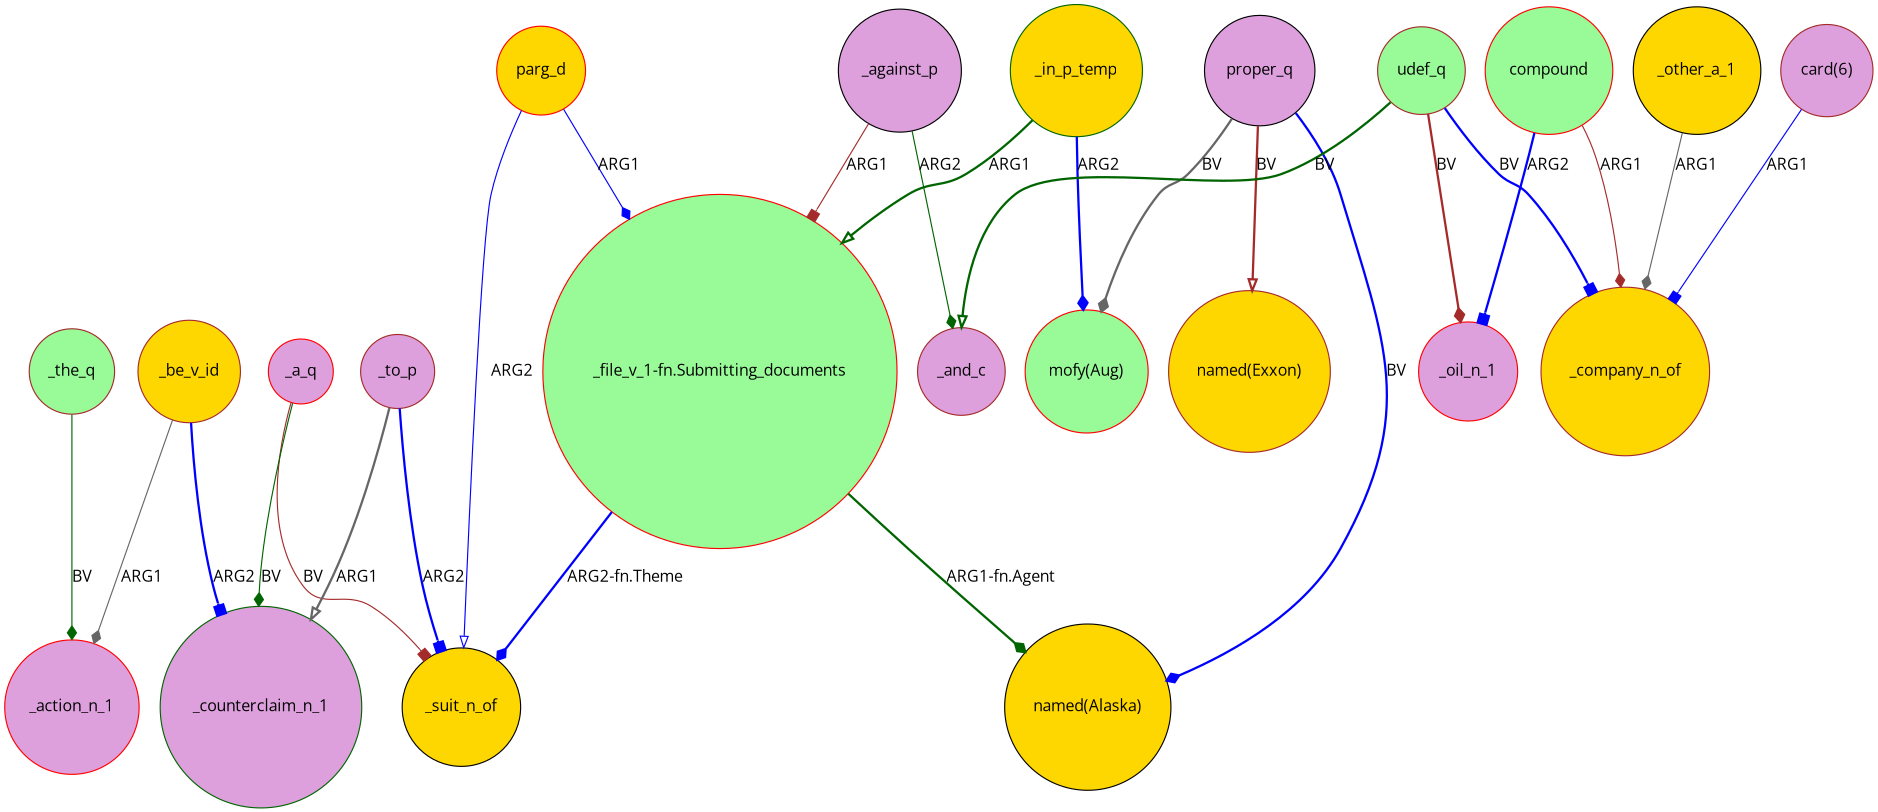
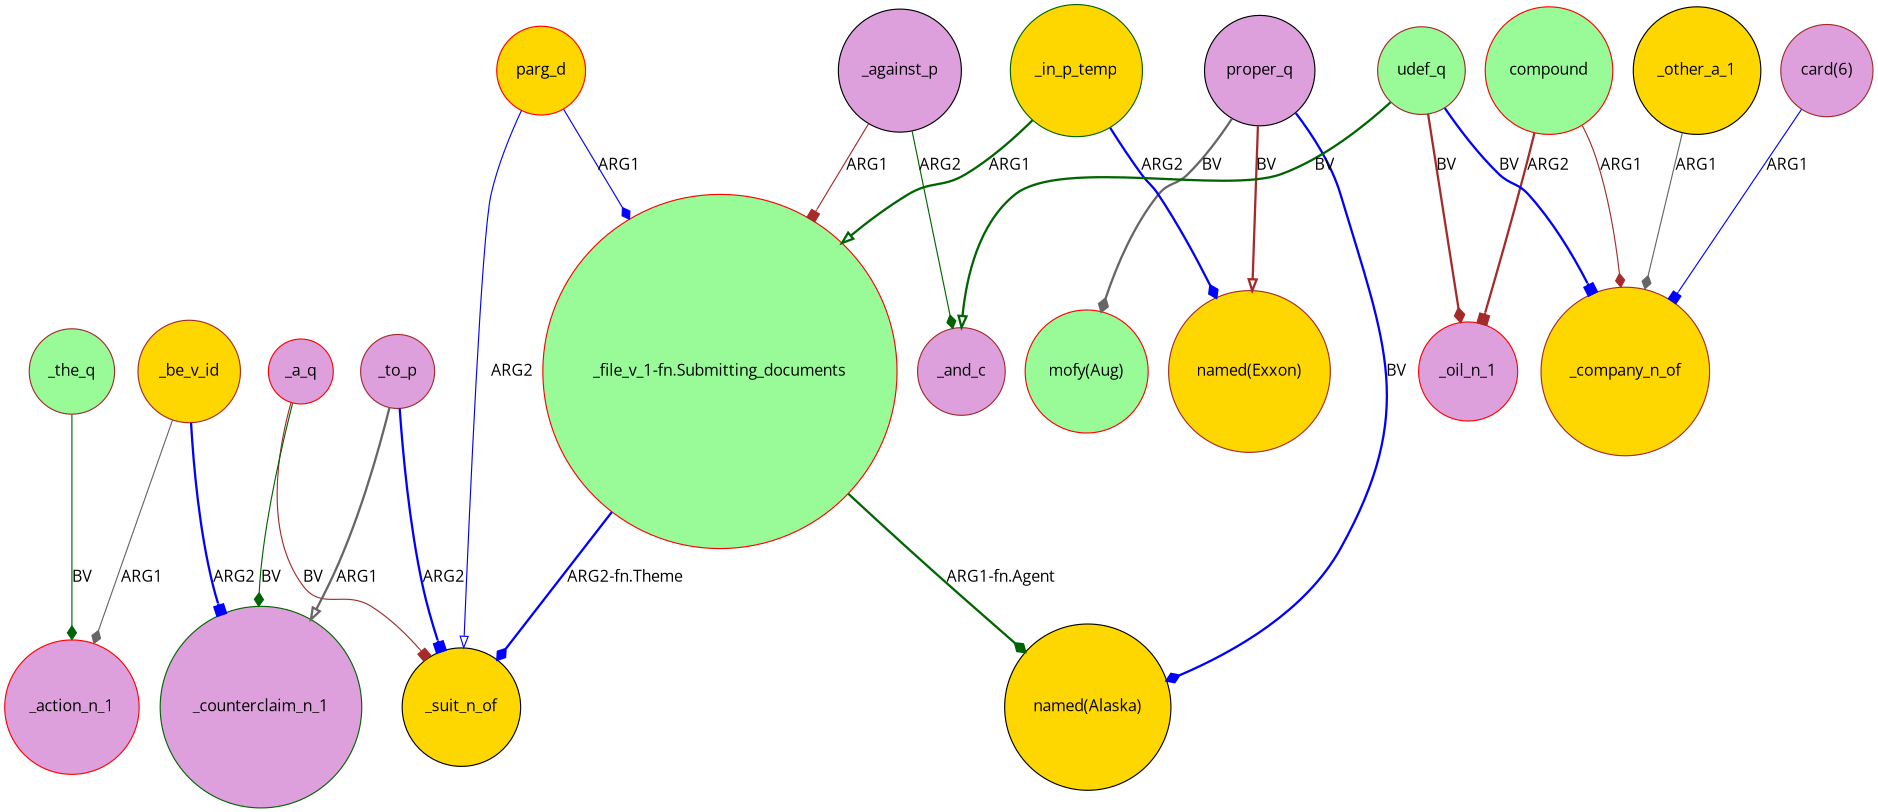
  digraph {
    fontname="Open Sans"
    node [color=brown fillcolor=plum fontname="Open Sans" shape=circle style=filled]
    edge [arrowhead=diamond color=blue fontname="Open Sans" style=bold]
    _the_q [fillcolor=palegreen]
    _action_n_1 [color=red]
    _against_p [color=black]
    "_file_v_1-fn.Submitting_documents" [color=red fillcolor=palegreen]
    _and_c
    "named(Alaska)" [color=black fillcolor=gold]
    _suit_n_of [color=black fillcolor=gold]
    proper_q [color=black]
    "named(Exxon)" [fillcolor=gold]
    "mofy(Aug)" [color=red fillcolor=palegreen]
    parg_d [color=red fillcolor=gold]
    _be_v_id [fillcolor=gold]
    _counterclaim_n_1 [color=darkgreen]
    _a_q [color=red]
    _to_p
    _in_p_temp [color=darkgreen fillcolor=gold]
    compound [color=red fillcolor=palegreen]
    _company_n_of [fillcolor=gold]
    _oil_n_1 [color=red]
    udef_q [fillcolor=palegreen]
    _other_a_1 [color=black fillcolor=gold]
    "card(6)"
    _the_q -> _action_n_1 [color=darkgreen label=BV style=solid]
    _against_p -> "_file_v_1-fn.Submitting_documents" [arrowhead=box color=brown label=ARG1 style=solid]
    _against_p -> _and_c [color=darkgreen label=ARG2 style=solid]
    "_file_v_1-fn.Submitting_documents" -> "named(Alaska)" [color=darkgreen label="ARG1-fn.Agent"]
    "_file_v_1-fn.Submitting_documents" -> _suit_n_of [label="ARG2-fn.Theme"]
    proper_q -> "named(Alaska)" [label=BV]
    proper_q -> "named(Exxon)" [arrowhead=onormal color=brown label=BV]
    proper_q -> "mofy(Aug)" [color=gray40 label=BV]
    parg_d -> "_file_v_1-fn.Submitting_documents" [label=ARG1 style=solid]
    parg_d -> _suit_n_of [arrowhead=onormal label=ARG2 style=solid]
    _be_v_id -> _action_n_1 [color=gray40 label=ARG1 style=solid]
    _be_v_id -> _counterclaim_n_1 [arrowhead=box label=ARG2]
    _a_q -> _suit_n_of [arrowhead=box color=brown label=BV style=solid]
    _a_q -> _counterclaim_n_1 [color=darkgreen label=BV style=solid]
    _to_p -> _suit_n_of [arrowhead=box label=ARG2]
    _to_p -> _counterclaim_n_1 [arrowhead=onormal color=gray40 label=ARG1]
    _in_p_temp -> "_file_v_1-fn.Submitting_documents" [arrowhead=onormal color=darkgreen label=ARG1]
-   _in_p_temp -> "mofy(Aug)" [label=ARG2]
+   _in_p_temp -> "named(Exxon)" [label=ARG2]
    compound -> _company_n_of [color=brown label=ARG1 style=solid]
-   compound -> _oil_n_1 [arrowhead=box label=ARG2]
+   compound -> _oil_n_1 [arrowhead=box color=brown label=ARG2]
    udef_q -> _and_c [arrowhead=onormal color=darkgreen label=BV]
    udef_q -> _company_n_of [arrowhead=box label=BV]
    udef_q -> _oil_n_1 [color=brown label=BV]
    _other_a_1 -> _company_n_of [color=gray40 label=ARG1 style=solid]
    "card(6)" -> _company_n_of [arrowhead=box label=ARG1 style=solid]
  }
